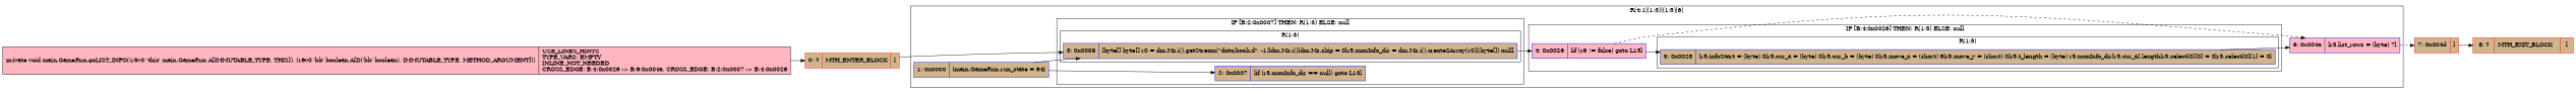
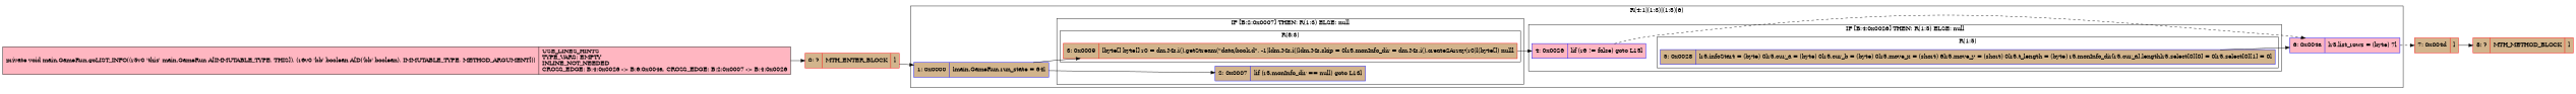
  digraph {
    rankdir=LR
    node [color=blue fillcolor=tan shape=record style=filled]
-   n1 [label="{3\:\ 0x0009|lbyte[] byte[] r0 = dm.Ms.i().getStream(\"data\/book.d\", \-1)ldm.Ms.i()ldm.Ms.skip = 0lr5.monInfo_dir = dm.Ms.i().create2Array(r0)l(byte[]) nulll}"]
+   n1 [color=red label="{3\:\ 0x0009|lbyte[] byte[] r0 = dm.Ms.i().getStream(\"data\/book.d\", \-1)ldm.Ms.i()ldm.Ms.skip = 0lr5.monInfo_dir = dm.Ms.i().create2Array(r0)l(byte[]) nulll}"]
    n2 [label="{2\:\ 0x0007|lif (r5.monInfo_dir == null) goto L13l}"]
    n3 [label="{5\:\ 0x0028|lr5.infoStart = (byte) 0lr5.cur_a = (byte) 0lr5.cur_b = (byte) 0lr5.move_x = (short) 6lr5.move_y = (short) 0lr5.t_length = (byte) r5.monInfo_dir[r5.cur_a].lengthlr5.select[0][0] = 0lr5.select[0][1] = 0l}"]
    n4 [fillcolor=lightpink label="{4\:\ 0x0026|lif (r6 != false) goto L15l}"]
    n5 [label="{1\:\ 0x0000|lmain.GameRun.run_state = 64l}"]
    n6 [fillcolor=lightpink label="{6\:\ 0x004a|lr5.list_rows = (byte) 7l}"]
    n7 [color=red label="{7\:\ 0x004d|l}"]
-   n8 [color=red label="{8\:\ ?|MTH_EXIT_BLOCK\l|l}"]
+   n8 [color=red label="{8\:\ ?|MTH_METHOD_BLOCK\l|l}"]
    n9 [color=red label="{0\:\ ?|MTH_ENTER_BLOCK\l|l}"]
    n10 [fillcolor=lightpink label="{private void main.GameRun.goLIST_INFO((r5v0 'this' main.GameRun A[IMMUTABLE_TYPE, THIS]), (r6v0 'bb' boolean A[D('bb' boolean), IMMUTABLE_TYPE, METHOD_ARGUMENT]))  | USE_LINES_HINTS\lTYPE_VARS: EMPTY\lINLINE_NOT_NEEDED\lCROSS_EDGE: B:4:0x0026 \-\> B:6:0x004a, CROSS_EDGE: B:2:0x0007 \-\> B:4:0x0026\l}" color=""]
    subgraph cluster_1 {
      label="R(4:1|(1:3)|(1:5)|6)"
      n5
      n6
      subgraph cluster_2 {
        label="IF [B:2:0x0007] THEN: R(1:3) ELSE: null"
        n2
        subgraph cluster_3 {
-         label="R(1:3)"
+         label="R(8:3)"
          n1
        }
      }
      subgraph cluster_4 {
        label="IF [B:4:0x0026] THEN: R(1:5) ELSE: null"
        n4
        subgraph cluster_5 {
          label="R(1:5)"
          n3
        }
      }
    }
    n1 -> n4
    n3 -> n6
-   n4 -> n3
    n4 -> n6 [style=dashed]
    n5 -> n1
    n5 -> n2
    n6 -> n7 [style=dashed]
    n7 -> n8
-   n9 -> n1
+   n9 -> n5
    n10 -> n9
  }
